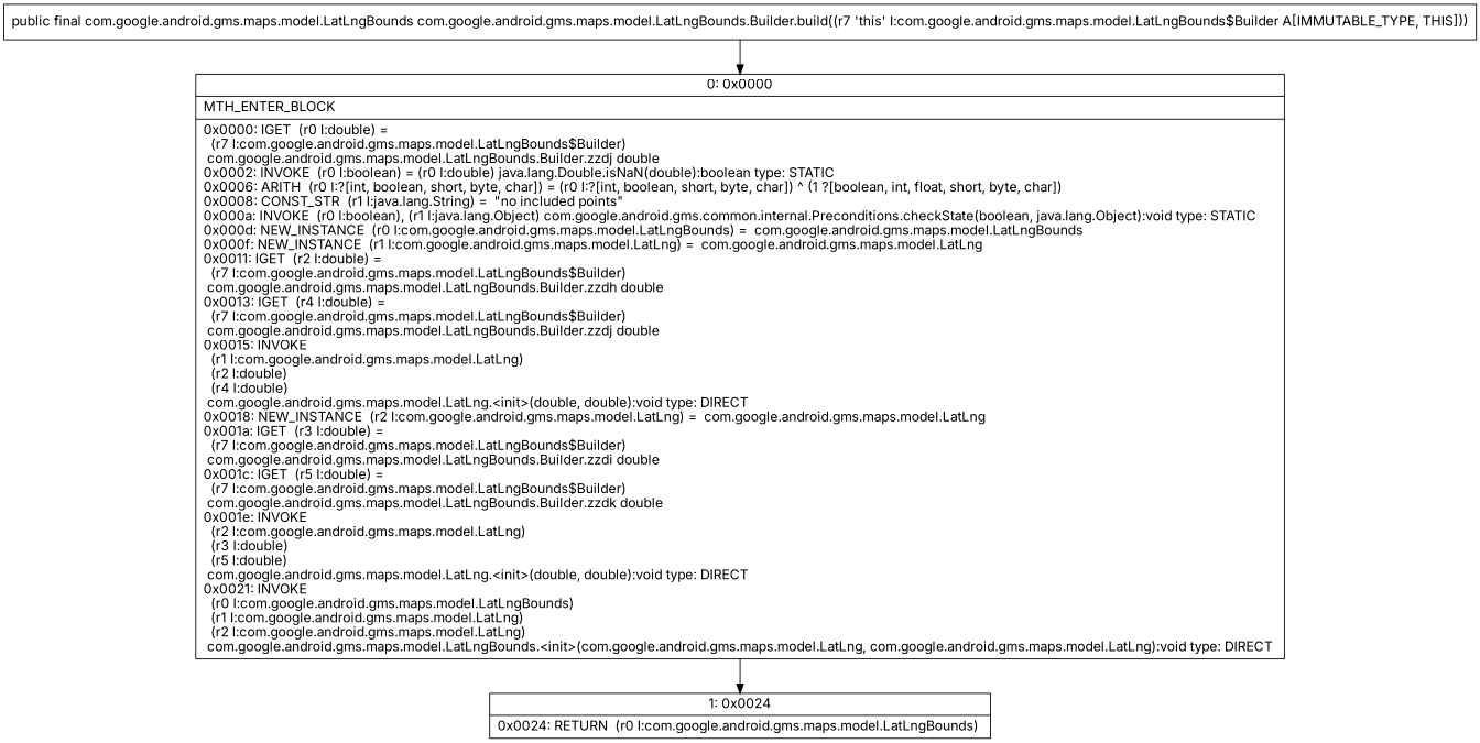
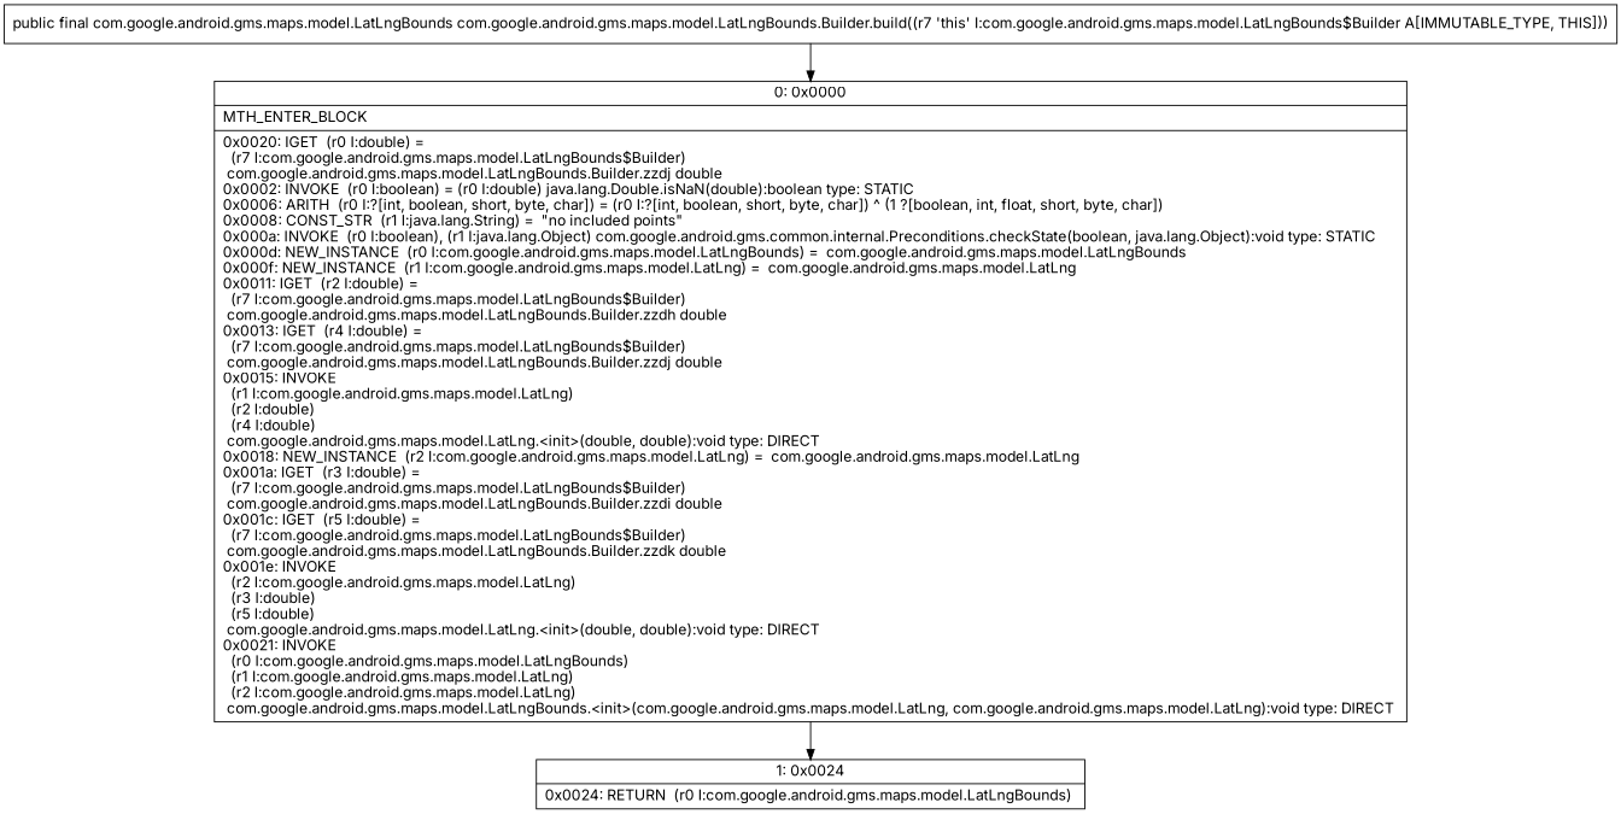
  digraph {
    fontname=Inter
    node [shape=record fontname=Inter]
    edge [fontname=Inter]
-   n1 [label="{0\:\ 0x0000|MTH_ENTER_BLOCK\l|0x0000: IGET  (r0 I:double) = \l  (r7 I:com.google.android.gms.maps.model.LatLngBounds$Builder)\l com.google.android.gms.maps.model.LatLngBounds.Builder.zzdj double \l0x0002: INVOKE  (r0 I:boolean) = (r0 I:double) java.lang.Double.isNaN(double):boolean type: STATIC \l0x0006: ARITH  (r0 I:?[int, boolean, short, byte, char]) = (r0 I:?[int, boolean, short, byte, char]) ^ (1 ?[boolean, int, float, short, byte, char]) \l0x0008: CONST_STR  (r1 I:java.lang.String) =  \"no included points\" \l0x000a: INVOKE  (r0 I:boolean), (r1 I:java.lang.Object) com.google.android.gms.common.internal.Preconditions.checkState(boolean, java.lang.Object):void type: STATIC \l0x000d: NEW_INSTANCE  (r0 I:com.google.android.gms.maps.model.LatLngBounds) =  com.google.android.gms.maps.model.LatLngBounds \l0x000f: NEW_INSTANCE  (r1 I:com.google.android.gms.maps.model.LatLng) =  com.google.android.gms.maps.model.LatLng \l0x0011: IGET  (r2 I:double) = \l  (r7 I:com.google.android.gms.maps.model.LatLngBounds$Builder)\l com.google.android.gms.maps.model.LatLngBounds.Builder.zzdh double \l0x0013: IGET  (r4 I:double) = \l  (r7 I:com.google.android.gms.maps.model.LatLngBounds$Builder)\l com.google.android.gms.maps.model.LatLngBounds.Builder.zzdj double \l0x0015: INVOKE  \l  (r1 I:com.google.android.gms.maps.model.LatLng)\l  (r2 I:double)\l  (r4 I:double)\l com.google.android.gms.maps.model.LatLng.\<init\>(double, double):void type: DIRECT \l0x0018: NEW_INSTANCE  (r2 I:com.google.android.gms.maps.model.LatLng) =  com.google.android.gms.maps.model.LatLng \l0x001a: IGET  (r3 I:double) = \l  (r7 I:com.google.android.gms.maps.model.LatLngBounds$Builder)\l com.google.android.gms.maps.model.LatLngBounds.Builder.zzdi double \l0x001c: IGET  (r5 I:double) = \l  (r7 I:com.google.android.gms.maps.model.LatLngBounds$Builder)\l com.google.android.gms.maps.model.LatLngBounds.Builder.zzdk double \l0x001e: INVOKE  \l  (r2 I:com.google.android.gms.maps.model.LatLng)\l  (r3 I:double)\l  (r5 I:double)\l com.google.android.gms.maps.model.LatLng.\<init\>(double, double):void type: DIRECT \l0x0021: INVOKE  \l  (r0 I:com.google.android.gms.maps.model.LatLngBounds)\l  (r1 I:com.google.android.gms.maps.model.LatLng)\l  (r2 I:com.google.android.gms.maps.model.LatLng)\l com.google.android.gms.maps.model.LatLngBounds.\<init\>(com.google.android.gms.maps.model.LatLng, com.google.android.gms.maps.model.LatLng):void type: DIRECT \l}"]
+   n1 [label="{0\:\ 0x0000|MTH_ENTER_BLOCK\l|0x0020: IGET  (r0 I:double) = \l  (r7 I:com.google.android.gms.maps.model.LatLngBounds$Builder)\l com.google.android.gms.maps.model.LatLngBounds.Builder.zzdj double \l0x0002: INVOKE  (r0 I:boolean) = (r0 I:double) java.lang.Double.isNaN(double):boolean type: STATIC \l0x0006: ARITH  (r0 I:?[int, boolean, short, byte, char]) = (r0 I:?[int, boolean, short, byte, char]) ^ (1 ?[boolean, int, float, short, byte, char]) \l0x0008: CONST_STR  (r1 I:java.lang.String) =  \"no included points\" \l0x000a: INVOKE  (r0 I:boolean), (r1 I:java.lang.Object) com.google.android.gms.common.internal.Preconditions.checkState(boolean, java.lang.Object):void type: STATIC \l0x000d: NEW_INSTANCE  (r0 I:com.google.android.gms.maps.model.LatLngBounds) =  com.google.android.gms.maps.model.LatLngBounds \l0x000f: NEW_INSTANCE  (r1 I:com.google.android.gms.maps.model.LatLng) =  com.google.android.gms.maps.model.LatLng \l0x0011: IGET  (r2 I:double) = \l  (r7 I:com.google.android.gms.maps.model.LatLngBounds$Builder)\l com.google.android.gms.maps.model.LatLngBounds.Builder.zzdh double \l0x0013: IGET  (r4 I:double) = \l  (r7 I:com.google.android.gms.maps.model.LatLngBounds$Builder)\l com.google.android.gms.maps.model.LatLngBounds.Builder.zzdj double \l0x0015: INVOKE  \l  (r1 I:com.google.android.gms.maps.model.LatLng)\l  (r2 I:double)\l  (r4 I:double)\l com.google.android.gms.maps.model.LatLng.\<init\>(double, double):void type: DIRECT \l0x0018: NEW_INSTANCE  (r2 I:com.google.android.gms.maps.model.LatLng) =  com.google.android.gms.maps.model.LatLng \l0x001a: IGET  (r3 I:double) = \l  (r7 I:com.google.android.gms.maps.model.LatLngBounds$Builder)\l com.google.android.gms.maps.model.LatLngBounds.Builder.zzdi double \l0x001c: IGET  (r5 I:double) = \l  (r7 I:com.google.android.gms.maps.model.LatLngBounds$Builder)\l com.google.android.gms.maps.model.LatLngBounds.Builder.zzdk double \l0x001e: INVOKE  \l  (r2 I:com.google.android.gms.maps.model.LatLng)\l  (r3 I:double)\l  (r5 I:double)\l com.google.android.gms.maps.model.LatLng.\<init\>(double, double):void type: DIRECT \l0x0021: INVOKE  \l  (r0 I:com.google.android.gms.maps.model.LatLngBounds)\l  (r1 I:com.google.android.gms.maps.model.LatLng)\l  (r2 I:com.google.android.gms.maps.model.LatLng)\l com.google.android.gms.maps.model.LatLngBounds.\<init\>(com.google.android.gms.maps.model.LatLng, com.google.android.gms.maps.model.LatLng):void type: DIRECT \l}"]
    n2 [label="{1\:\ 0x0024|0x0024: RETURN  (r0 I:com.google.android.gms.maps.model.LatLngBounds) \l}"]
    n3 [label="{public final com.google.android.gms.maps.model.LatLngBounds com.google.android.gms.maps.model.LatLngBounds.Builder.build((r7 'this' I:com.google.android.gms.maps.model.LatLngBounds$Builder A[IMMUTABLE_TYPE, THIS])) }"]
    n1 -> n2
    n3 -> n1
  }
